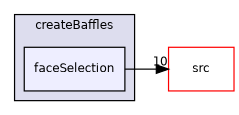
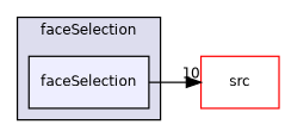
  digraph {
    compound=true
    rankdir=LR
    node [fontname=Helvetica fontsize=10 shape=box]
    n1 [fillcolor="#eeeeff" label=faceSelection pencolor=black style=filled]
    n2 [color=red label=src]
    subgraph cluster_1 {
      bgcolor="#ddddee"
      fontname=Helvetica
      fontsize=10
-     label=createBaffles
+     label=faceSelection
      pencolor=black
      n1
    }
    n1 -> n2 [headlabel=10 labeldistance=1.5 labelfontname=Helvetica labelfontsize=10]
  }
